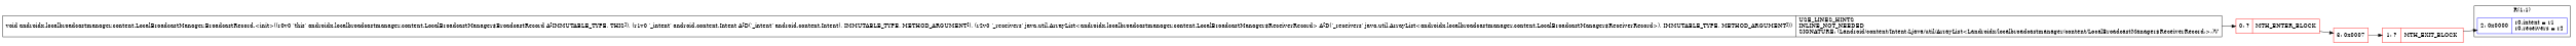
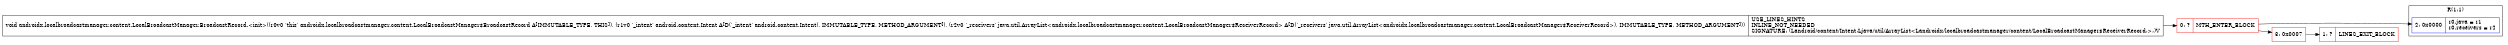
  digraph {
    rankdir=LR
    node [color=red shape=record]
-   n1 [color=blue label="{2\:\ 0x0000|r0.intent = r1\lr0.receivers = r2\l}"]
+   n1 [color=blue label="{2\:\ 0x0000|r0.java = r1\lr0.receivers = r2\l}"]
    n2 [label="{3\:\ 0x0007}"]
-   n3 [label="{1\:\ ?|MTH_EXIT_BLOCK\l}"]
+   n3 [label="{1\:\ ?|LINES_EXIT_BLOCK\l}"]
    n4 [label="{0\:\ ?|MTH_ENTER_BLOCK\l}"]
    n5 [label="{void androidx.localbroadcastmanager.content.LocalBroadcastManager.BroadcastRecord.\<init\>((r0v0 'this' androidx.localbroadcastmanager.content.LocalBroadcastManager$BroadcastRecord A[IMMUTABLE_TYPE, THIS]), (r1v0 '_intent' android.content.Intent A[D('_intent' android.content.Intent), IMMUTABLE_TYPE, METHOD_ARGUMENT]), (r2v0 '_receivers' java.util.ArrayList\<androidx.localbroadcastmanager.content.LocalBroadcastManager$ReceiverRecord\> A[D('_receivers' java.util.ArrayList\<androidx.localbroadcastmanager.content.LocalBroadcastManager$ReceiverRecord\>), IMMUTABLE_TYPE, METHOD_ARGUMENT]))  | USE_LINES_HINTS\lINLINE_NOT_NEEDED\lSIGNATURE: (Landroid\/content\/Intent;Ljava\/util\/ArrayList\<Landroidx\/localbroadcastmanager\/content\/LocalBroadcastManager$ReceiverRecord;\>;)V\l}" color=""]
    subgraph cluster_1 {
      label="R(1:1)"
      n1
    }
    n2 -> n3
-   n3 -> n1
+   n4 -> n1
    n4 -> n2
    n5 -> n4
  }
